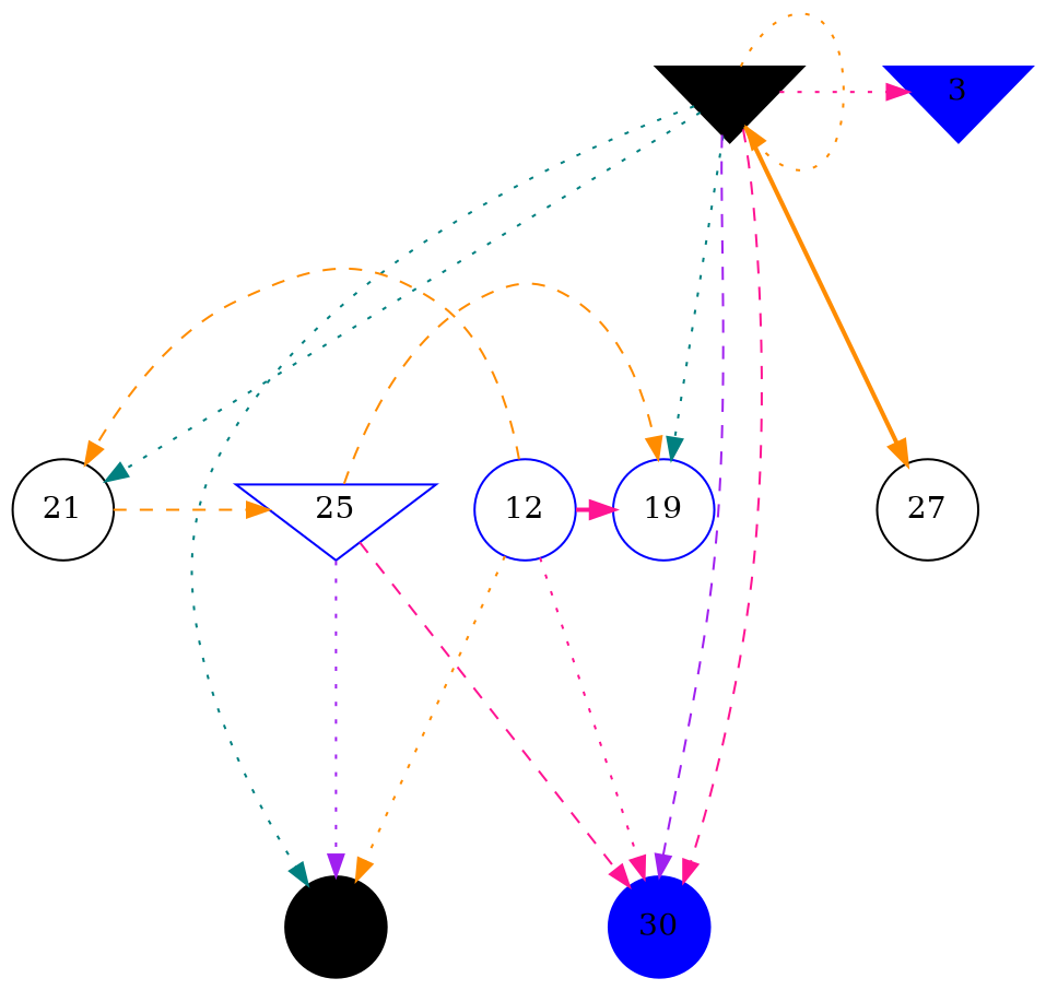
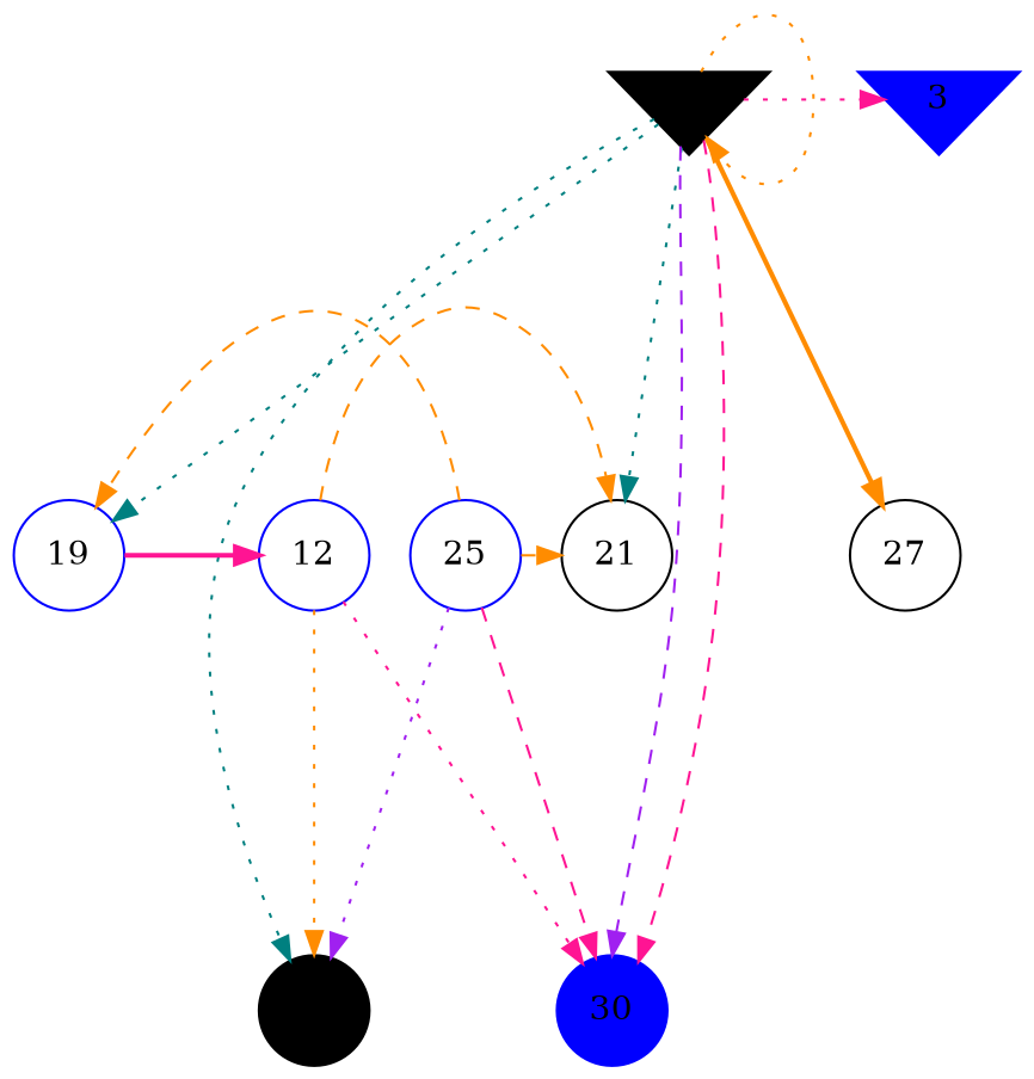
  digraph {
    ranksep=2.0
    node [color=blue shape=circle]
    edge [color=darkorange style=dotted]
    3 [shape=invtriangle style=filled]
    6 [color=black shape=invtriangle style=filled]
    12
    19
    21 [color=black]
-   25 [shape=invtriangle]
+   25
    n7 [color=black label=27]
    30 [style=filled]
    31 [color=black style=filled]
    subgraph sub_1 {
      rank=same
      3
      6
    }
    subgraph sub_2 {
      rank=same
      12
      19
      21
      25
      n7
    }
    subgraph sub_3 {
      rank=same
      30
      31
    }
    6 -> 3 [color=deeppink]
    6 -> 6
    6 -> 19 [color=teal]
    6 -> 21 [color=teal]
    6 -> n7 [style=bold]
    6 -> 30 [color=purple style=dashed]
    6 -> 30 [color=deeppink style=dashed]
    6 -> 31 [color=teal]
-   12 -> 19 [color=deeppink style=bold]
+   19 -> 12 [color=deeppink style=bold]
    12 -> 21 [style=dashed]
    12 -> 30 [color=deeppink]
    12 -> 31
    25 -> 19 [style=dashed]
-   21 -> 25 [style=dashed]
+   25 -> 21 [style=dashed]
    25 -> 30 [color=deeppink style=dashed]
    25 -> 31 [color=purple]
  }
